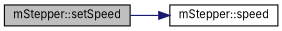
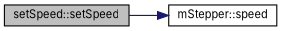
  digraph {
    rankdir=LR
    fontname=Inter
    node [color=black fontname=Inter fontsize=10 shape=record style=filled]
-   n1 [fillcolor=grey75 fontcolor=black height=0.2 label="mStepper::setSpeed" width=0.4]
+   n1 [fillcolor=grey75 fontcolor=black height=0.2 label="setSpeed::setSpeed" width=0.4]
    n2 [fillcolor=white height=0.2 label="mStepper::speed" width=0.4]
    n1 -> n2 [color=midnightblue fontname=Inter fontsize=10 labelfontname=Helvetica labelfontsize=10 style=solid]
  }
